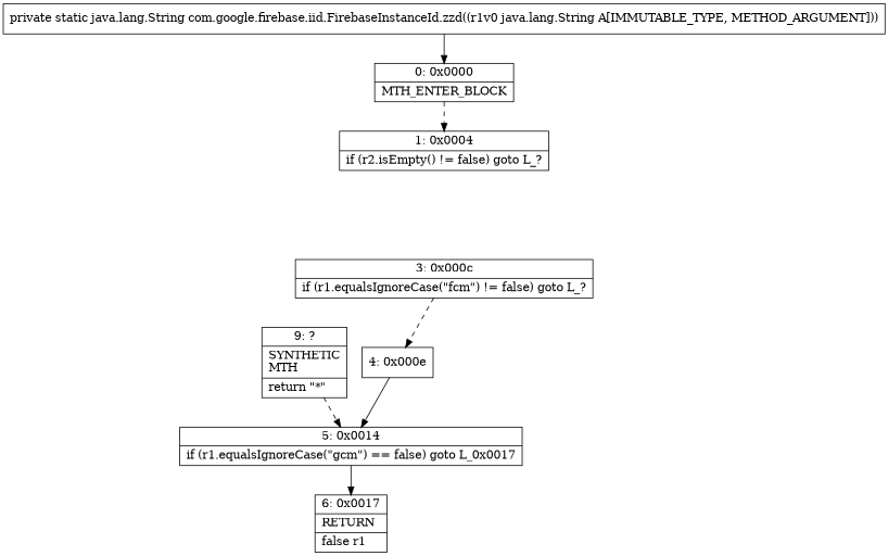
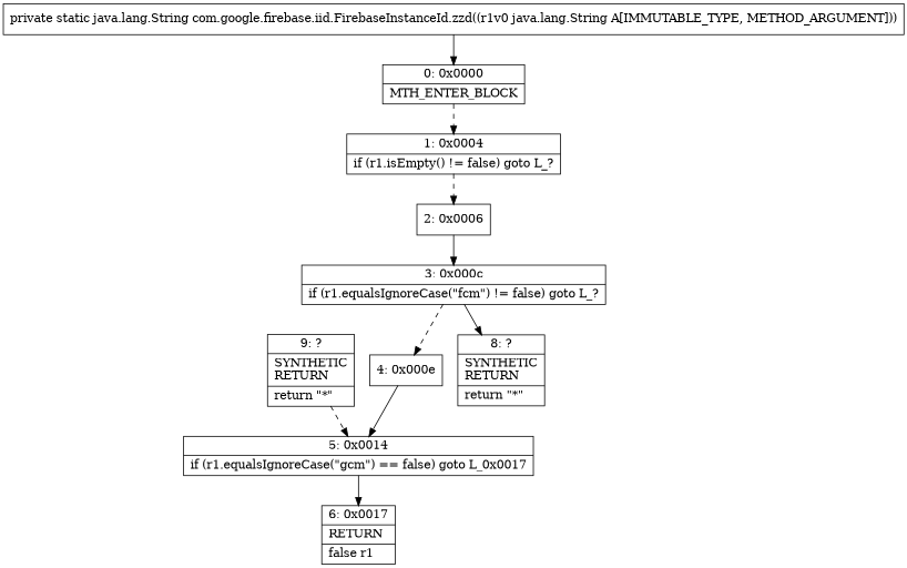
  digraph {
    node [shape=record]
    n1 [label="{0\:\ 0x0000|MTH_ENTER_BLOCK\l}"]
-   n2 [label="{1\:\ 0x0004|if (r2.isEmpty() != false) goto L_?\l}"]
+   n2 [label="{1\:\ 0x0004|if (r1.isEmpty() != false) goto L_?\l}"]
+   n3 [label="{2\:\ 0x0006}"]
    n4 [label="{3\:\ 0x000c|if (r1.equalsIgnoreCase(\"fcm\") != false) goto L_?\l}"]
    n5 [label="{4\:\ 0x000e}"]
+   n6 [label="{8\:\ ?|SYNTHETIC\lRETURN\l|return \"*\"\l}"]
    n7 [label="{5\:\ 0x0014|if (r1.equalsIgnoreCase(\"gcm\") == false) goto L_0x0017\l}"]
    n8 [label="{6\:\ 0x0017|RETURN\l|false r1\l}"]
-   n9 [label="{9\:\ ?|SYNTHETIC\lMTH\l|return \"*\"\l}"]
+   n9 [label="{9\:\ ?|SYNTHETIC\lRETURN\l|return \"*\"\l}"]
    n10 [label="{private static java.lang.String com.google.firebase.iid.FirebaseInstanceId.zzd((r1v0 java.lang.String A[IMMUTABLE_TYPE, METHOD_ARGUMENT])) }"]
    n1 -> n2 [style=dashed]
+   n2 -> n3 [style=dashed]
+   n3 -> n4
    n4 -> n5 [style=dashed]
+   n4 -> n6
    n5 -> n7
    n7 -> n8
    n9 -> n7 [style=dashed]
    n10 -> n1
  }
